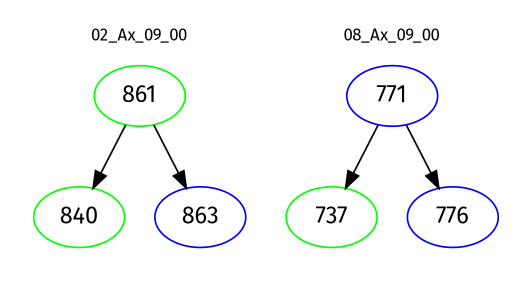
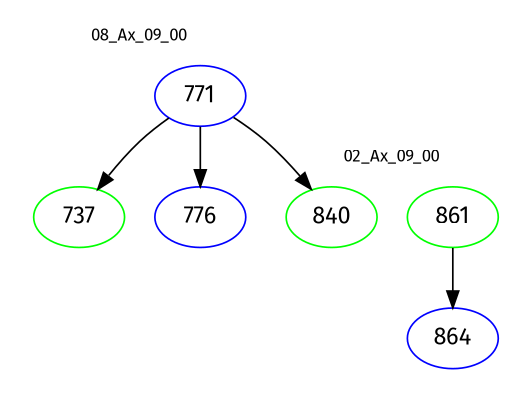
  digraph {
    fontname="Fira Sans"
    node [color=green fontname="Fira Sans"]
    edge [color=black fontname="Fira Sans"]
    n1 [label=861]
    n2 [label=840]
-   n3 [color=blue label=863]
+   n3 [color=blue label=864]
    n4 [color=blue label=771]
    n5 [label=737]
    n6 [color=blue label=776]
    subgraph cluster_1 {
      color=white
      fontsize=10
      label="02_Ax_09_00"
      n1
      n2
      n3
    }
    subgraph cluster_2 {
      color=white
      fontsize=10
      label="08_Ax_09_00"
      n4
      n5
      n6
    }
-   n1 -> n2
+   n4 -> n2
    n1 -> n3
    n4 -> n5
    n4 -> n6
  }
